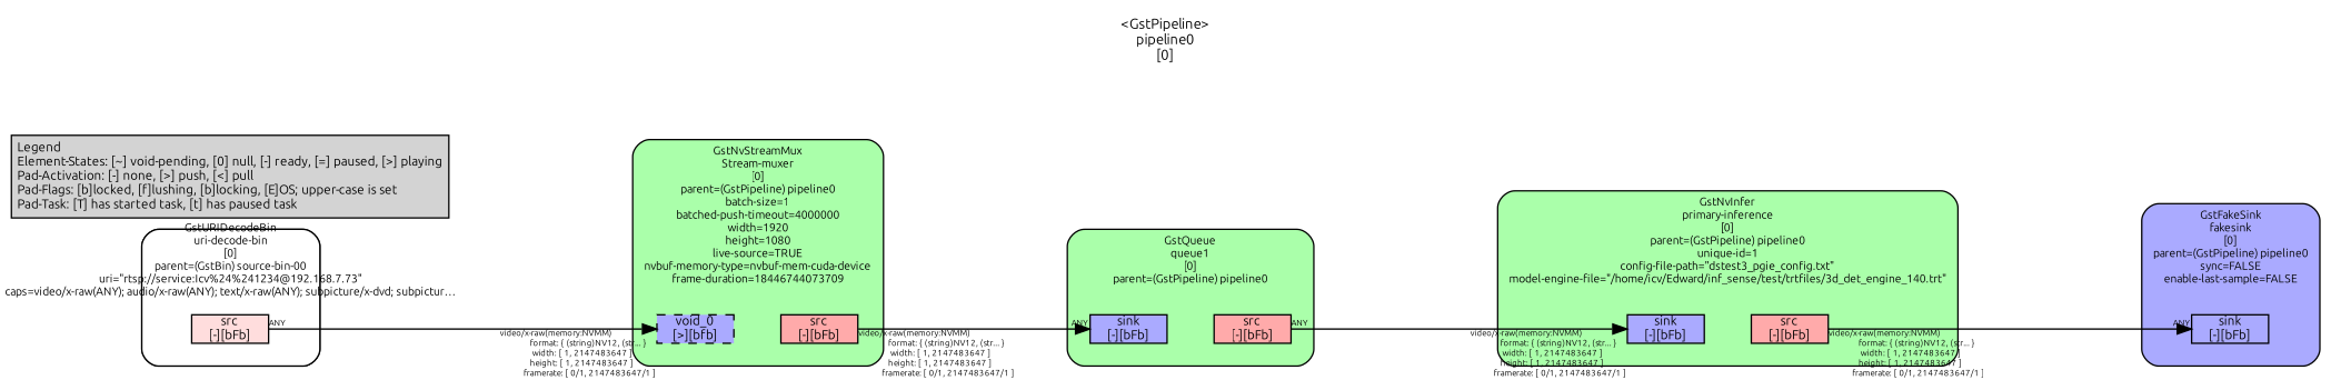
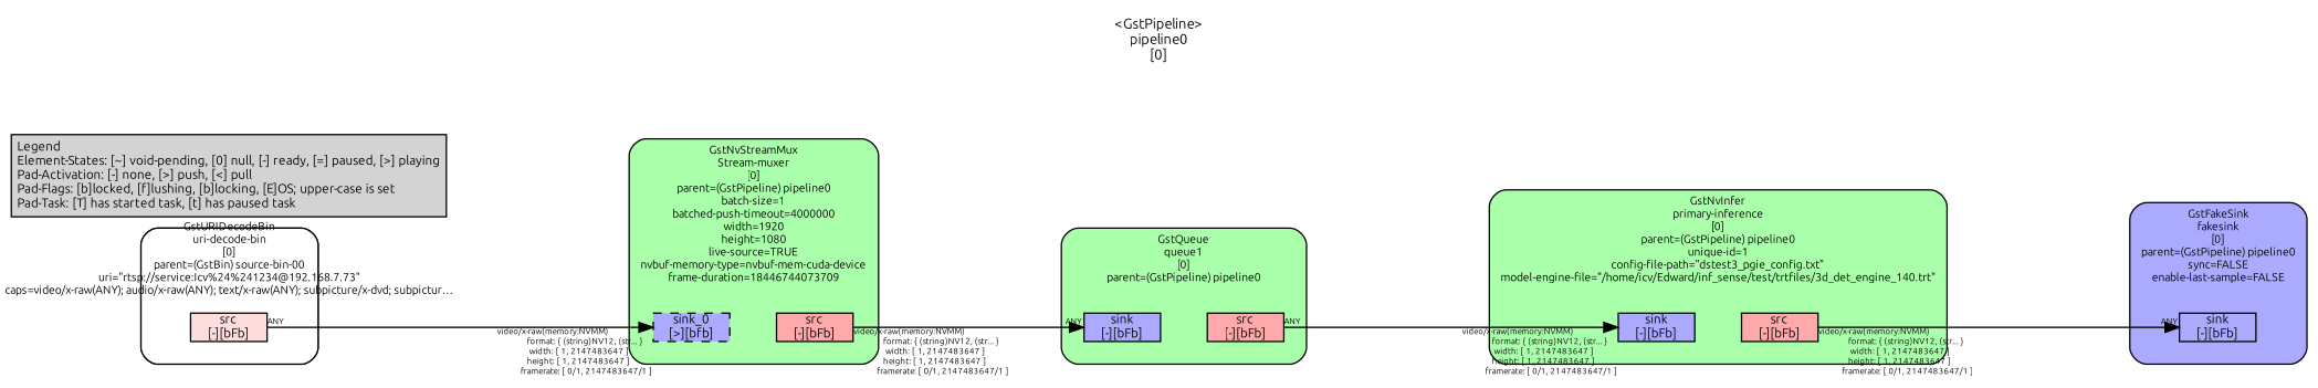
  digraph {
    fontname=Ubuntu
    fontsize=10
    label="<GstPipeline>\npipeline0\n[0]"
    labelloc=t
    nodesep=.1
    rankdir=LR
    ranksep=.2
    node [color=black fillcolor="#aaaaff" fontname=Ubuntu fontsize=9 margin="0.0,0.0" shape=box style="filled,solid"]
    edge [fontname=Ubuntu fontsize=9 labelfontsize=6 labelangle=0 labeldistance=10]
    n1 [height=0.2 label="sink\n[-][bFb]"]
    n2 [height=0.2 label="sink\n[-][bFb]"]
    n3 [fillcolor="#ffaaaa" height=0.2 label="src\n[-][bFb]"]
    n4 [height=0.2 label="sink\n[-][bFb]"]
    n5 [fillcolor="#ffaaaa" height=0.2 label="src\n[-][bFb]"]
    n6 [fillcolor="#ffdddd" height=0.2 label="src\n[-][bFb]"]
-   n7 [height=0.2 label="void_0\n[>][bfb]" style="filled,dashed"]
+   n7 [height=0.2 label="sink_0\n[>][bfb]" style="filled,dashed"]
    n8 [fillcolor="#ffaaaa" height=0.2 label="src\n[-][bFb]"]
    n9 [label="Legend\lElement-States: [~] void-pending, [0] null, [-] ready, [=] paused, [>] playing\lPad-Activation: [-] none, [>] push, [<] pull\lPad-Flags: [b]locked, [f]lushing, [b]locking, [E]OS; upper-case is set\lPad-Task: [T] has started task, [t] has paused task\l" margin="0.05,0.05" style=filled color="" fillcolor=""]
    subgraph cluster_1 {
      color=black
      fillcolor="#aaaaff"
      fontsize=8
      label="GstFakeSink\nfakesink\n[0]\nparent=(GstPipeline) pipeline0\nsync=FALSE\nenable-last-sample=FALSE"
      style="filled,rounded"
      subgraph cluster_2 {
        color=black
        fillcolor="#aaaaff"
        fontsize=8
        label=""
        style=invis
        n1
      }
    }
    subgraph cluster_3 {
      color=black
      fillcolor="#aaffaa"
      fontsize=8
      label="GstNvInfer\nprimary-inference\n[0]\nparent=(GstPipeline) pipeline0\nunique-id=1\nconfig-file-path=\"dstest3_pgie_config.txt\"\nmodel-engine-file=\"/home/icv/Edward/inf_sense/test/trtfiles/3d_det_engine_140.trt\""
      style="filled,rounded"
      subgraph cluster_4 {
        color=black
        fillcolor="#aaffaa"
        fontsize=8
        label=""
        style=invis
        n2
      }
      subgraph cluster_5 {
        color=black
        fillcolor="#aaffaa"
        fontsize=8
        label=""
        style=invis
        n3
      }
    }
    subgraph cluster_6 {
      color=black
      fillcolor="#aaffaa"
      fontsize=8
      label="GstQueue\nqueue1\n[0]\nparent=(GstPipeline) pipeline0"
      style="filled,rounded"
      subgraph cluster_7 {
        color=black
        fillcolor="#aaffaa"
        fontsize=8
        label=""
        style=invis
        n4
      }
      subgraph cluster_8 {
        color=black
        fillcolor="#aaffaa"
        fontsize=8
        label=""
        style=invis
        n5
      }
    }
    subgraph cluster_9 {
      color=black
      fillcolor="#ffffff"
      fontsize=8
      label="GstBin\nsource-bin-00\n[0]\nparent=(GstPipeline) pipeline0"
      style="filled,rounded"
      subgraph cluster_10 {
        color=black
        fillcolor="#ffffff"
        fontsize=8
        label=""
        style=invis
        n6
      }
      subgraph cluster_11 {
        color=black
        fillcolor="#ffffff"
        fontsize=8
        label="GstURIDecodeBin\nuri-decode-bin\n[0]\nparent=(GstBin) source-bin-00\nuri=\"rtsp://service:Icv%24%241234@192.168.7.73\"\ncaps=video/x-raw(ANY); audio/x-raw(ANY); text/x-raw(ANY); subpicture/x-dvd; subpictur…"
        style="filled,rounded"
      }
    }
    subgraph cluster_12 {
      color=black
      fillcolor="#aaffaa"
      fontsize=8
      label="GstNvStreamMux\nStream-muxer\n[0]\nparent=(GstPipeline) pipeline0\nbatch-size=1\nbatched-push-timeout=4000000\nwidth=1920\nheight=1080\nlive-source=TRUE\nnvbuf-memory-type=nvbuf-mem-cuda-device\nframe-duration=18446744073709"
      style="filled,rounded"
      subgraph cluster_13 {
        color=black
        fillcolor="#aaffaa"
        fontsize=8
        label=""
        style=invis
        n7
      }
      subgraph cluster_14 {
        color=black
        fillcolor="#aaffaa"
        fontsize=8
        label=""
        style=invis
        n8
      }
    }
    n2 -> n3 [style=invis labelangle="" labeldistance=""]
    n3 -> n1 [headlabel=ANY label="                                                  " taillabel="video/x-raw(memory:NVMM)\l              format: { (string)NV12, (str... }\l               width: [ 1, 2147483647 ]\l              height: [ 1, 2147483647 ]\l           framerate: [ 0/1, 2147483647/1 ]\l"]
    n4 -> n5 [style=invis labelangle="" labeldistance=""]
    n5 -> n2 [headlabel="video/x-raw(memory:NVMM)\l              format: { (string)NV12, (str... }\l               width: [ 1, 2147483647 ]\l              height: [ 1, 2147483647 ]\l           framerate: [ 0/1, 2147483647/1 ]\l" label="                                                  " taillabel=ANY]
    n6 -> n7 [headlabel="video/x-raw(memory:NVMM)\l              format: { (string)NV12, (str... }\l               width: [ 1, 2147483647 ]\l              height: [ 1, 2147483647 ]\l           framerate: [ 0/1, 2147483647/1 ]\l" label="                                                  " taillabel=ANY]
    n7 -> n8 [style=invis labelangle="" labeldistance=""]
    n8 -> n4 [headlabel=ANY label="                                                  " taillabel="video/x-raw(memory:NVMM)\l              format: { (string)NV12, (str... }\l               width: [ 1, 2147483647 ]\l              height: [ 1, 2147483647 ]\l           framerate: [ 0/1, 2147483647/1 ]\l"]
  }
